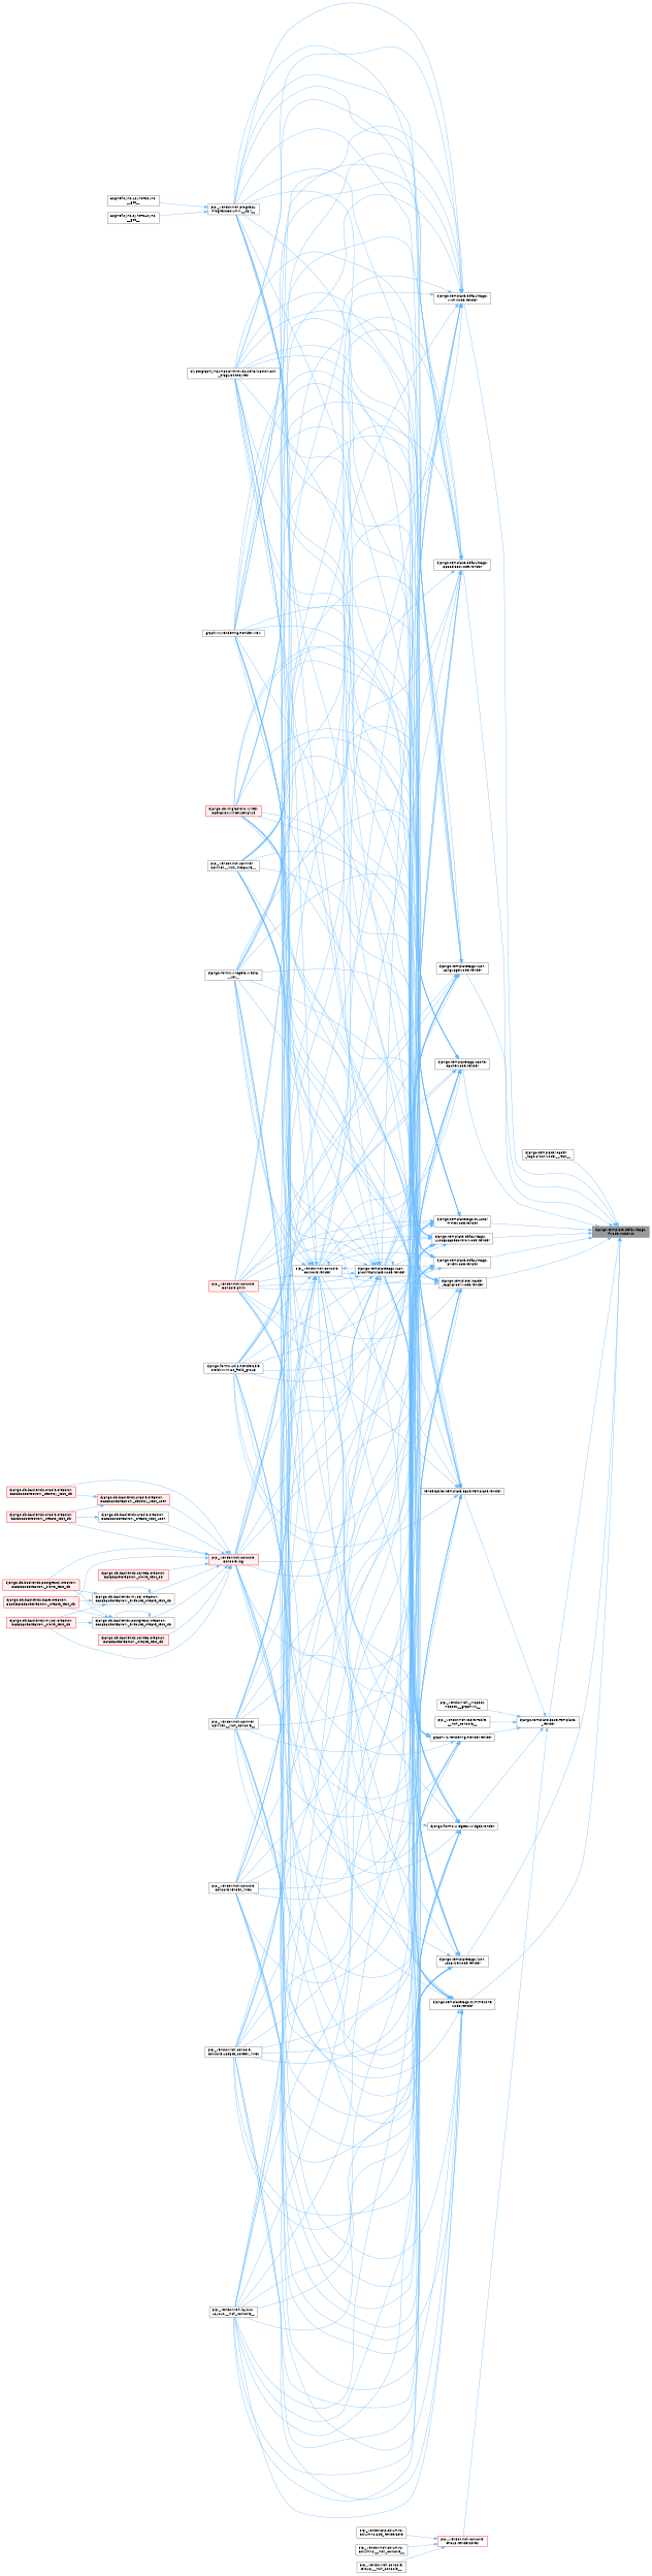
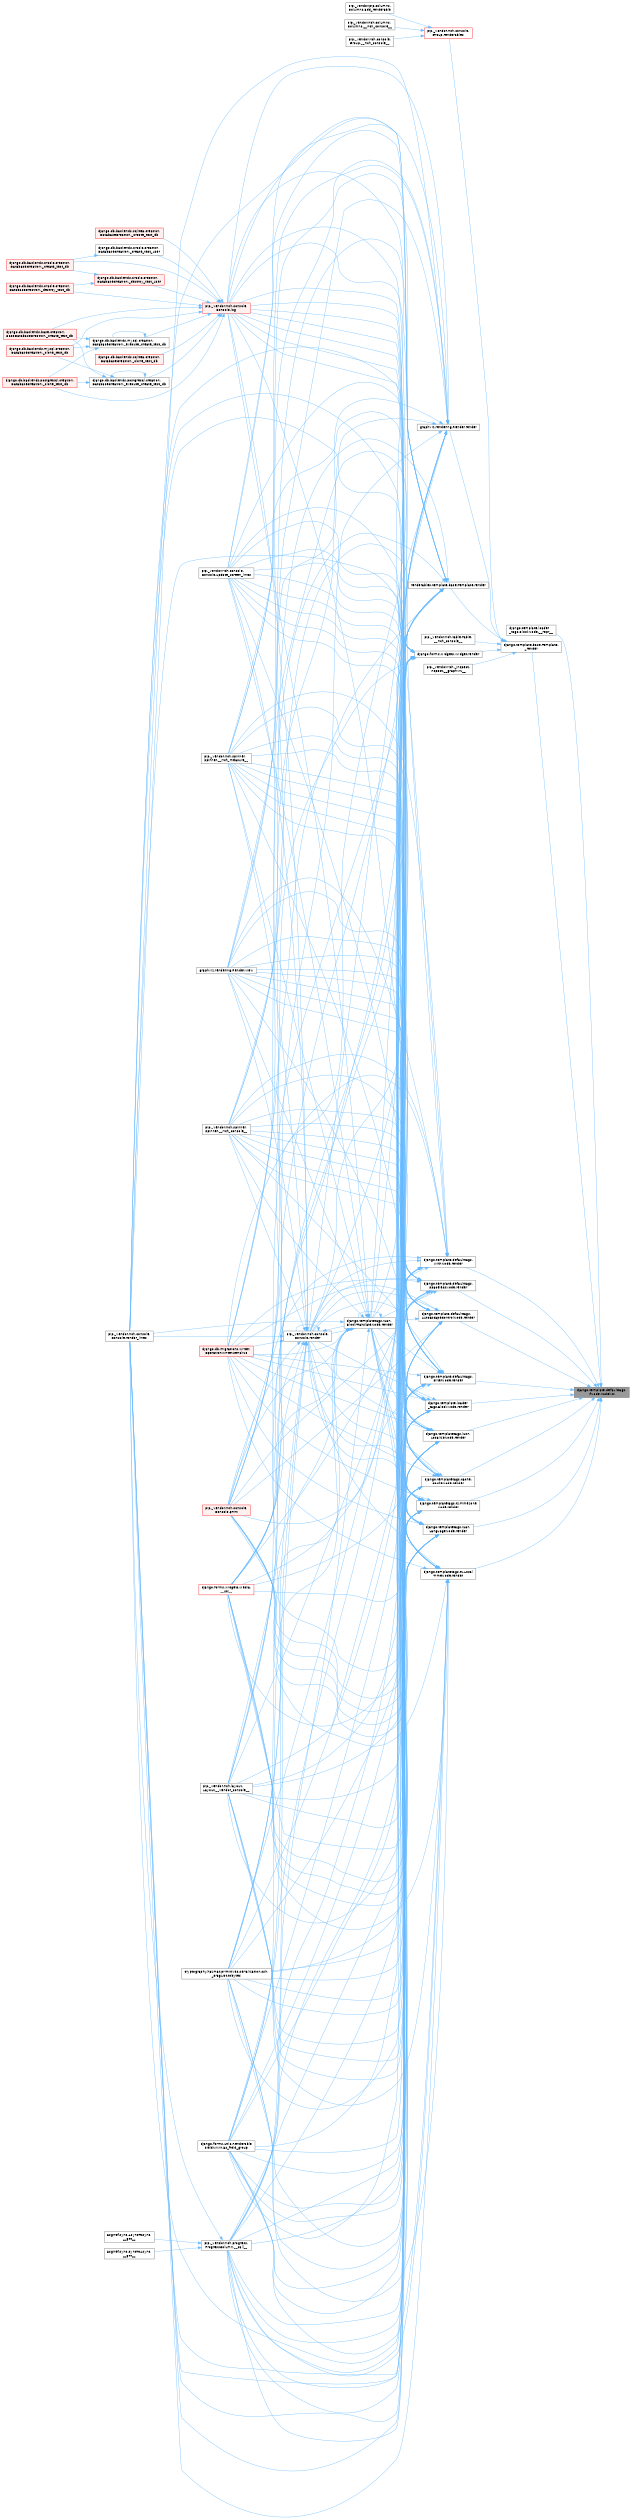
  digraph {
    rankdir=RL
    node [color=grey40 fillcolor=white fontname=Helvetica fontsize=10 shape=box style=filled]
    edge [color=steelblue1 dir=back fontname=Helvetica fontsize=10 labelfontname=Helvetica labelfontsize=10 style=solid]
    n1 [color=gray40 fillcolor=grey60 fontcolor=black height=0.2 label="django.template.defaulttags.\lIfNode.nodelist" width=0.4]
    n2 [height=0.2 label="django.template.loader\l_tags.BlockNode.__repr__" width=0.4]
    n3 [height=0.2 label="django.template.base.Template.\l_render" width=0.4]
    n4 [height=0.2 label="django.template.defaulttags.\lAutoEscapeControlNode.render" width=0.4]
    n5 [height=0.2 label="django.template.defaulttags.\lFilterNode.render" width=0.4]
    n6 [height=0.2 label="django.template.defaulttags.\lSpacelessNode.render" width=0.4]
    n7 [height=0.2 label="django.template.defaulttags.\lWithNode.render" width=0.4]
    n8 [height=0.2 label="django.template.loader\l_tags.BlockNode.render" width=0.4]
    n9 [height=0.2 label="django.templatetags.cache.\lCacheNode.render" width=0.4]
    n10 [height=0.2 label="django.templatetags.i18n.\lLanguageNode.render" width=0.4]
    n11 [height=0.2 label="django.templatetags.l10n.\lLocalizeNode.render" width=0.4]
    n12 [height=0.2 label="django.templatetags.tz.Local\lTimeNode.render" width=0.4]
    n13 [height=0.2 label="django.templatetags.tz.Timezone\lNode.render" width=0.4]
    n14 [height=0.2 label="pip._vendor.rich._inspect.\lInspect.__graphviz__" width=0.4]
    n15 [height=0.2 label="pip._vendor.rich.table.Table.\l__rich_console__" width=0.4]
    n16 [height=0.2 label="django.forms.widgets.Widget.render" width=0.4]
    n17 [height=0.2 label="renderables.template.base.Template.render" width=0.4]
    n18 [height=0.2 label="graphviz.rendering.Render.render" width=0.4]
    n19 [color=red height=0.2 label="pip._vendor.rich.console.\lGroup.renderables" width=0.4]
    n20 [height=0.2 label="pip._vendor.rich.progress.\lProgressColumn.__call__" width=0.4]
-   n21 [height=0.2 label="pip._vendor.rich.layout.\lLayout.__rich_console__" width=0.4]
+   n21 [height=0.2 label="pip._vendor.rich.layout.\lLayout.__vendor_console__" width=0.4]
    n22 [height=0.2 label="pip._vendor.rich.spinner.\lSpinner.__rich_console__" width=0.4]
    n23 [height=0.2 label="pip._vendor.rich.spinner.\lSpinner.__rich_measure__" width=0.4]
-   n24 [height=0.2 label="django.forms.widgets.Media.\l__str__" width=0.4]
+   n24 [color=red height=0.2 label="django.forms.widgets.Media.\l__str__" width=0.4]
    n25 [height=0.2 label="django.forms.utils.Renderable\lFieldMixin.as_field_group" width=0.4]
    n26 [color=red fillcolor="#FFF0F0" height=0.2 label="pip._vendor.rich.console.\lConsole.log" width=0.4]
    n27 [color=red fillcolor="#FFF0F0" height=0.2 label="pip._vendor.rich.console.\lConsole.print" width=0.4]
    n28 [height=0.2 label="django.templatetags.i18n.\lBlockTranslateNode.render" width=0.4]
    n29 [height=0.2 label="pip._vendor.rich.console.\lConsole.render" width=0.4]
    n30 [height=0.2 label="pip._vendor.rich.console.\lConsole.render_lines" width=0.4]
    n31 [color=red fillcolor="#FFF0F0" height=0.2 label="django.db.migrations.writer.\lOperationWriter.serialize" width=0.4]
    n32 [height=0.2 label="cryptography.hazmat.primitives.serialization.ssh.\l_FragList.tobytes" width=0.4]
    n33 [height=0.2 label="pip._vendor.rich.console.\lConsole.update_screen_lines" width=0.4]
    n34 [height=0.2 label="graphviz.rendering.Render.view" width=0.4]
    n35 [height=0.2 label="pip._vendor.rich.columns.\lColumns.__rich_console__" width=0.4]
    n36 [height=0.2 label="pip._vendor.rich.console.\lGroup.__rich_console__" width=0.4]
    n37 [height=0.2 label="pip._vendor.pip.columns.\lColumns.add_renderable" width=0.4]
    n38 [height=0.2 label="asgiref.sync.AsyncToSync.\l__get__" width=0.4]
    n39 [height=0.2 label="asgiref.sync.SyncToAsync.\l__get__" width=0.4]
    n40 [color=red fillcolor="#FFF0F0" height=0.2 label="django.db.backends.mysql.creation.\lDatabaseCreation._clone_test_db" width=0.4]
    n41 [color=red fillcolor="#FFF0F0" height=0.2 label="django.db.backends.postgresql.creation.\lDatabaseCreation._clone_test_db" width=0.4]
    n42 [color=red fillcolor="#FFF0F0" height=0.2 label="django.db.backends.sqlite3.creation.\lDatabaseCreation._clone_test_db" width=0.4]
    n43 [color=red fillcolor="#FFF0F0" height=0.2 label="django.db.backends.base.creation.\lBaseDatabaseCreation._create_test_db" width=0.4]
    n44 [color=red fillcolor="#FFF0F0" height=0.2 label="django.db.backends.oracle.creation.\lDatabaseCreation._create_test_db" width=0.4]
    n45 [color=red fillcolor="#FFF0F0" height=0.2 label="django.db.backends.sqlite3.creation.\lDatabaseCreation._create_test_db" width=0.4]
    n46 [height=0.2 label="django.db.backends.oracle.creation.\lDatabaseCreation._create_test_user" width=0.4]
    n47 [color=red fillcolor="#FFF0F0" height=0.2 label="django.db.backends.oracle.creation.\lDatabaseCreation._destroy_test_db" width=0.4]
    n48 [color=red fillcolor="#FFF0F0" height=0.2 label="django.db.backends.oracle.creation.\lDatabaseCreation._destroy_test_user" width=0.4]
    n49 [height=0.2 label="django.db.backends.mysql.creation.\lDatabaseCreation._execute_create_test_db" width=0.4]
    n50 [height=0.2 label="django.db.backends.postgresql.creation.\lDatabaseCreation._execute_create_test_db" width=0.4]
    n1 -> n2
    n1 -> n3
    n1 -> n4
    n1 -> n5
    n1 -> n6
    n1 -> n7
    n1 -> n8
    n1 -> n9
    n1 -> n10
    n1 -> n11
    n1 -> n12
    n1 -> n13
    n3 -> n14
    n3 -> n15
    n3 -> n16
    n3 -> n17
    n3 -> n18
    n3 -> n19
    n4 -> n20
    n4 -> n21
    n4 -> n22
    n4 -> n23
    n4 -> n24
    n4 -> n25
    n4 -> n26
    n4 -> n27
    n4 -> n28
    n4 -> n29
    n4 -> n30
    n4 -> n31
    n4 -> n32
    n4 -> n33
    n4 -> n34
    n5 -> n20
    n5 -> n21
    n5 -> n22
    n5 -> n23
    n5 -> n24
    n5 -> n25
    n5 -> n26
    n5 -> n27
    n5 -> n28
    n5 -> n29
    n5 -> n30
    n5 -> n31
    n5 -> n32
    n5 -> n33
    n5 -> n34
    n6 -> n20
    n6 -> n21
    n6 -> n22
    n6 -> n23
    n6 -> n24
    n6 -> n25
    n6 -> n26
    n6 -> n27
    n6 -> n28
    n6 -> n29
    n6 -> n30
    n6 -> n31
    n6 -> n32
    n6 -> n33
    n6 -> n34
    n7 -> n20
    n7 -> n21
    n7 -> n22
    n7 -> n23
    n7 -> n24
    n7 -> n25
    n7 -> n26
    n7 -> n27
    n7 -> n28
    n7 -> n29
-   n7 -> n30
+   n20 -> n30
    n7 -> n31
    n7 -> n32
    n7 -> n33
    n7 -> n34
    n8 -> n20
    n8 -> n21
    n8 -> n22
    n8 -> n23
    n8 -> n24
    n8 -> n25
    n8 -> n26
    n8 -> n27
    n8 -> n28
    n8 -> n29
    n8 -> n30
    n8 -> n31
    n8 -> n32
    n8 -> n33
    n8 -> n34
    n9 -> n20
    n9 -> n21
    n9 -> n22
    n9 -> n23
    n9 -> n24
    n9 -> n25
    n9 -> n26
    n9 -> n27
    n9 -> n28
    n9 -> n29
    n9 -> n30
    n9 -> n31
    n9 -> n32
    n9 -> n33
    n9 -> n34
    n10 -> n20
    n10 -> n21
    n10 -> n22
    n10 -> n23
    n10 -> n24
    n10 -> n25
    n10 -> n26
    n10 -> n27
    n10 -> n28
    n10 -> n29
    n10 -> n30
    n10 -> n31
    n10 -> n32
    n10 -> n33
    n10 -> n34
    n11 -> n20
    n11 -> n21
    n11 -> n22
    n11 -> n23
    n11 -> n24
    n11 -> n25
    n11 -> n26
    n11 -> n27
    n11 -> n28
    n11 -> n29
    n11 -> n30
    n11 -> n31
    n11 -> n32
    n11 -> n33
    n11 -> n34
    n12 -> n20
    n12 -> n21
    n12 -> n22
    n12 -> n23
    n12 -> n24
    n12 -> n25
    n12 -> n26
    n12 -> n27
    n12 -> n28
    n12 -> n29
    n12 -> n30
    n12 -> n31
    n12 -> n32
    n12 -> n33
    n12 -> n34
    n13 -> n20
    n13 -> n21
    n13 -> n22
    n13 -> n23
    n13 -> n24
    n13 -> n25
    n13 -> n26
    n13 -> n27
    n13 -> n28
    n13 -> n29
    n13 -> n30
    n13 -> n31
    n13 -> n32
    n13 -> n33
    n13 -> n34
    n16 -> n20
    n16 -> n21
    n16 -> n22
    n16 -> n23
    n16 -> n24
    n16 -> n25
    n16 -> n26
    n16 -> n27
    n16 -> n28
    n16 -> n29
    n16 -> n30
    n16 -> n31
    n16 -> n32
    n16 -> n33
    n16 -> n34
    n17 -> n20
    n17 -> n21
    n17 -> n22
    n17 -> n23
    n17 -> n24
    n17 -> n25
    n17 -> n26
    n17 -> n27
    n17 -> n28
    n17 -> n29
    n17 -> n30
    n17 -> n31
    n17 -> n32
    n17 -> n33
    n17 -> n34
    n18 -> n20
    n18 -> n21
    n18 -> n22
    n18 -> n23
    n18 -> n24
    n18 -> n25
    n18 -> n26
    n18 -> n27
    n18 -> n28
    n18 -> n29
    n18 -> n30
    n18 -> n31
    n18 -> n32
    n18 -> n33
    n18 -> n34
    n19 -> n35
    n19 -> n36
    n19 -> n37
    n20 -> n38
    n20 -> n39
    n26 -> n40
    n26 -> n41
    n26 -> n42
    n26 -> n43
    n26 -> n44
    n26 -> n45
    n26 -> n46
    n26 -> n47
    n26 -> n48
    n26 -> n49
    n26 -> n50
    n28 -> n20
    n28 -> n21
    n28 -> n22
    n28 -> n23
    n28 -> n24
    n28 -> n25
    n28 -> n26
    n28 -> n27
    n28 -> n28
    n28 -> n29
    n28 -> n30
    n28 -> n31
    n28 -> n32
    n28 -> n33
    n28 -> n34
    n29 -> n20
    n29 -> n21
    n29 -> n22
    n29 -> n23
    n29 -> n24
    n29 -> n25
    n29 -> n26
    n29 -> n27
    n29 -> n28
    n29 -> n29
    n29 -> n30
    n29 -> n31
    n29 -> n32
    n29 -> n33
    n29 -> n34
    n46 -> n44
    n48 -> n44
    n48 -> n47
    n49 -> n40
    n49 -> n41
    n49 -> n43
    n49 -> n49
    n50 -> n40
    n50 -> n41
    n50 -> n43
    n50 -> n50
  }
